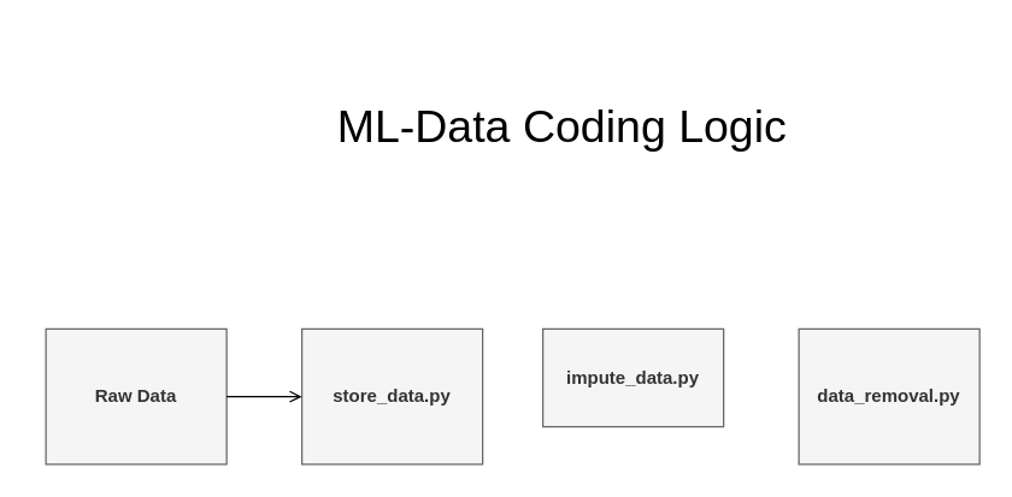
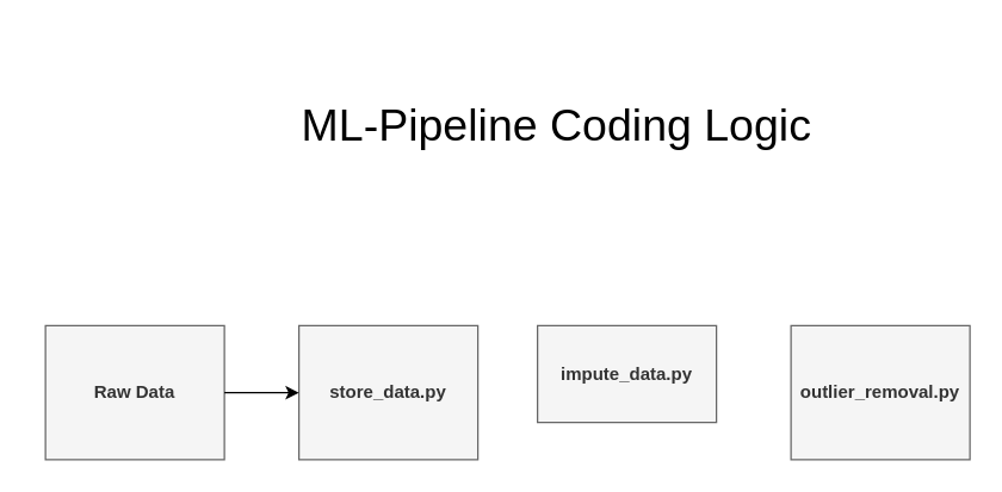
  <mxCell id="0" />
  <mxCell id="1" parent="0" />
  <mxCell id="2" value="&lt;b&gt;Raw Data&lt;/b&gt;" style="rounded=0;whiteSpace=wrap;html=1;fillColor=#f5f5f5;fontColor=#333333;strokeColor=#666666;" vertex="1" parent="1"><mxGeometry x="30" y="218" width="120" height="90" as="geometry" /></mxCell>
  <mxCell id="3" value="&lt;b&gt;store_data.py&lt;/b&gt;" style="rounded=0;whiteSpace=wrap;html=1;fillColor=#f5f5f5;fontColor=#333333;strokeColor=#666666;" vertex="1" parent="1"><mxGeometry x="200" y="218" width="120" height="90" as="geometry" /></mxCell>
- <mxCell id="4" value="" style="endArrow=open;html=1;rounded=0;exitX=1;exitY=0.5;exitDx=0;exitDy=0;entryX=0;entryY=0.5;entryDx=0;entryDy=0;" edge="1" parent="1" source="2" target="3"><mxGeometry width="50" height="50" relative="1" as="geometry"><mxPoint x="190" y="298" as="sourcePoint" /><mxPoint x="240" y="248" as="targetPoint" /></mxGeometry></mxCell>
+ <mxCell id="4" value="" style="endArrow=classic;html=1;rounded=0;exitX=1;exitY=0.5;exitDx=0;exitDy=0;entryX=0;entryY=0.5;entryDx=0;entryDy=0;" edge="1" parent="1" source="2" target="3"><mxGeometry width="50" height="50" relative="1" as="geometry"><mxPoint x="190" y="298" as="sourcePoint" /><mxPoint x="240" y="248" as="targetPoint" /></mxGeometry></mxCell>
  <mxCell id="5" value="" style="shape=image;verticalLabelPosition=bottom;labelBackgroundColor=default;verticalAlign=top;aspect=fixed;imageAspect=0;image=https://upload.wikimedia.org/wikipedia/commons/thumb/0/05/Scikit_learn_logo_small.svg/1200px-Scikit_learn_logo_small.svg.png;" vertex="1" parent="1"><mxGeometry x="20.25" y="20" width="159.75" height="86" as="geometry" /></mxCell>
- <mxCell id="6" value="&lt;font style=&quot;font-size: 30px;&quot;&gt;ML-Data Coding Logic&lt;/font&gt;" style="text;strokeColor=none;align=center;fillColor=none;html=1;verticalAlign=middle;whiteSpace=wrap;rounded=0;" vertex="1" parent="1"><mxGeometry x="186" y="63" width="374" height="40" as="geometry" /></mxCell>
+ <mxCell id="6" value="&lt;font style=&quot;font-size: 30px;&quot;&gt;ML-Pipeline Coding Logic&lt;/font&gt;" style="text;strokeColor=none;align=center;fillColor=none;html=1;verticalAlign=middle;whiteSpace=wrap;rounded=0;" vertex="1" parent="1"><mxGeometry x="186" y="63" width="374" height="40" as="geometry" /></mxCell>
  <mxCell id="7" value="&lt;b&gt;impute_data.py&lt;/b&gt;" style="rounded=0;whiteSpace=wrap;html=1;fillColor=#f5f5f5;fontColor=#333333;strokeColor=#666666;" vertex="1" parent="1"><mxGeometry x="360" y="218" width="120" height="65" as="geometry" /></mxCell>
- <mxCell id="8" value="&lt;b&gt;data_removal.py&lt;/b&gt;" style="rounded=0;whiteSpace=wrap;html=1;fillColor=#f5f5f5;fontColor=#333333;strokeColor=#666666;" vertex="1" parent="1"><mxGeometry x="530" y="218" width="120" height="90" as="geometry" /></mxCell>
+ <mxCell id="8" value="&lt;b&gt;outlier_removal.py&lt;/b&gt;" style="rounded=0;whiteSpace=wrap;html=1;fillColor=#f5f5f5;fontColor=#333333;strokeColor=#666666;" vertex="1" parent="1"><mxGeometry x="530" y="218" width="120" height="90" as="geometry" /></mxCell>
